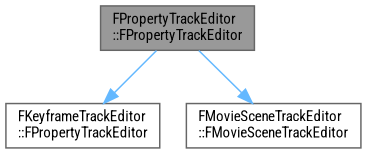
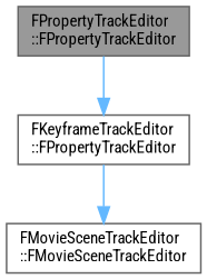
  digraph {
    fontname="Roboto Condensed"
    rankdir=TB
    node [color=grey40 fillcolor=white fontname="Roboto Condensed" fontsize=10 shape=box style=filled]
    edge [color=steelblue1 fontname="Roboto Condensed" fontsize=10 labelfontname=Helvetica labelfontsize=10 style=solid]
    n1 [color=gray40 fillcolor=grey60 fontcolor=black height=0.2 label="FPropertyTrackEditor\l::FPropertyTrackEditor" width=0.4]
    n2 [height=0.2 label="FKeyframeTrackEditor\l::FPropertyTrackEditor" width=0.4]
    n3 [height=0.2 label="FMovieSceneTrackEditor\l::FMovieSceneTrackEditor" width=0.4]
    n1 -> n2
-   n1 -> n3
+   n2 -> n3
  }
